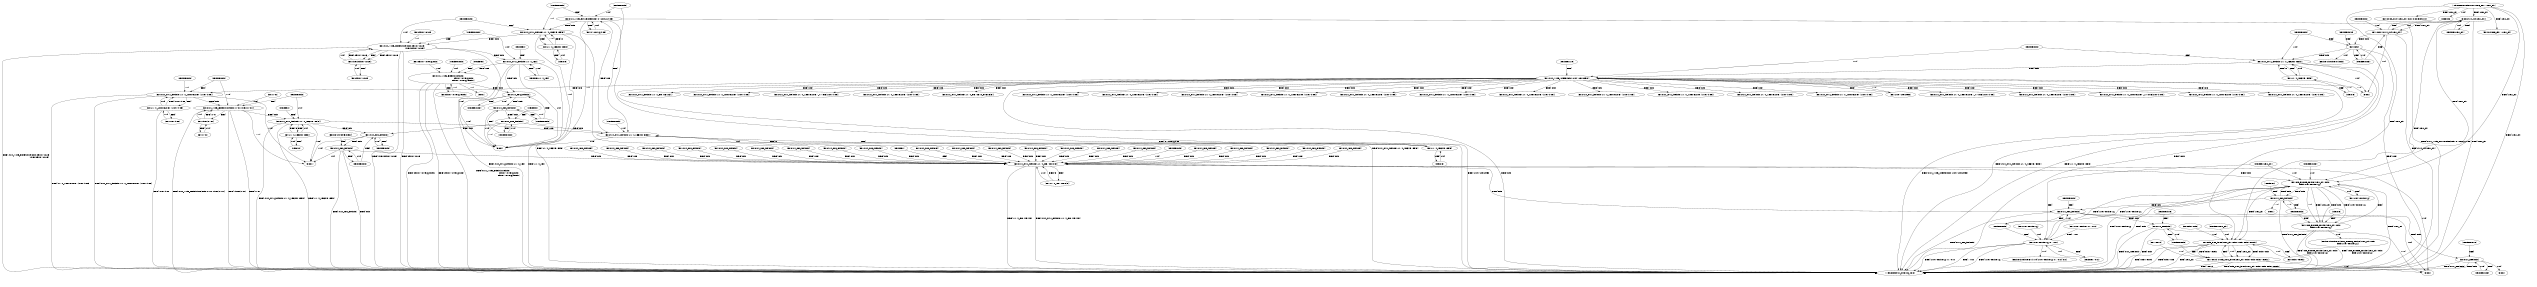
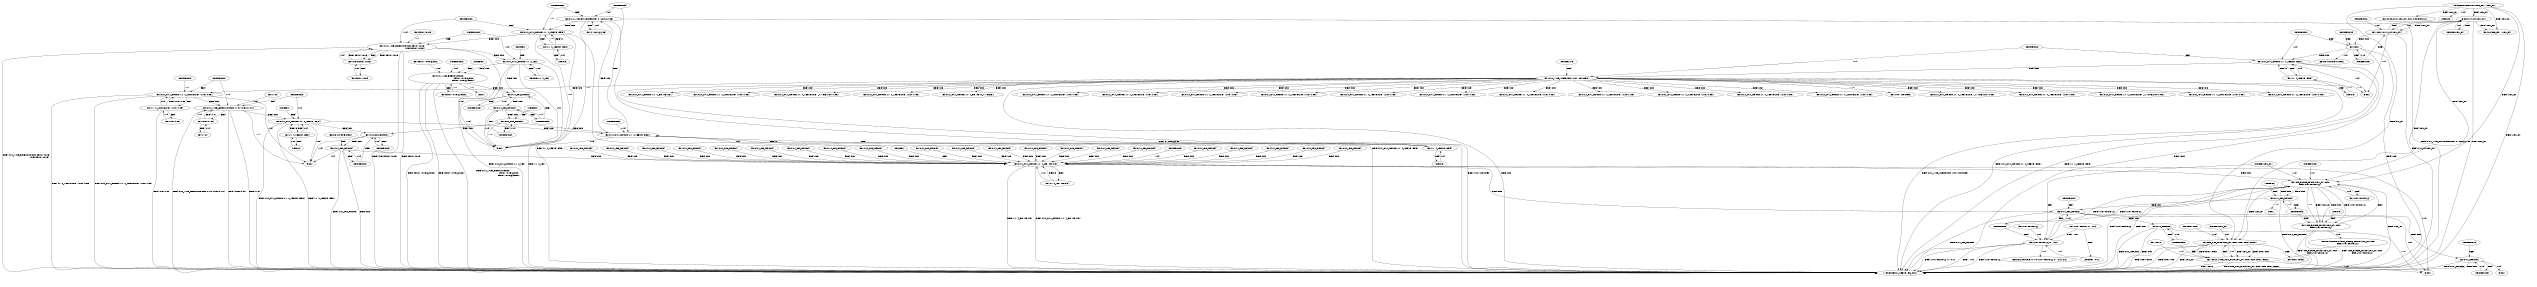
  digraph {
    fontname=Lato
    node [fontname=Lato]
    edge [fontname=Lato]
    n1 [label="(Call,asn1_write_enumerated(data, r->mods[i].type))"]
    n2 [label="(Call,asn1_push_tag(data, ASN1_SEQUENCE(0)))"]
-   n3 [label="(MethodReturn,_PUBLIC_ bool)"]
+   n3 [label="(MethodReturn,_SEQUENCE_ bool)"]
    n4 [label="(Block,)"]
    n5 [label="(Call,r->mods[i].type)"]
    n6 [label="(Call,asn1_write_OctetString(data, attrib->name,\n                                              strlen(attrib->name)))"]
    n7 [label="(Call,ASN1_SEQUENCE(0))"]
    n8 [label="(Call,asn1_push_tag(data, ASN1_SEQUENCE(0)))"]
    n9 [label="(Call,ASN1_SEQUENCE(0))"]
    n10 [label="(Literal,0)"]
    n11 [label="(Call,asn1_push_tag(data, ASN1_SEQUENCE(0)))"]
    n12 [label="(Call,ASN1_SEQUENCE(0))"]
    n13 [label="(Call,asn1_pop_tag(data))"]
    n14 [label="(Block,)"]
    n15 [label="(Literal,0)"]
    n16 [label="(Call,asn1_pop_tag(data))"]
    n17 [label="(Identifier,data)"]
    n18 [label="(Call,asn1_write_OctetString(data, r->dn, strlen(r->dn)))"]
    n19 [label="(Call,strlen(r->dn))"]
    n20 [label="(Call,r->dn)"]
    n21 [label="(Call,asn1_push_tag(data, ASN1_APPLICATION(msg->type)))"]
    n22 [label="(Call,ASN1_APPLICATION(msg->type))"]
    n23 [label="(Call,msg->type)"]
    n24 [label="(Call,asn1_write_Integer(data, msg->messageid))"]
    n25 [label="(Call,asn1_push_tag(data, ASN1_APPLICATION(msg->type)))"]
    n26 [label="(Block,)"]
    n27 [label="(Call,asn1_push_tag(data, ASN1_APPLICATION(msg->type)))"]
    n28 [label="(Call,asn1_push_tag(data, ASN1_APPLICATION(msg->type)))"]
    n29 [label="(Call,asn1_push_tag(data, ASN1_APPLICATION(msg->type)))"]
    n30 [label="(Call,asn1_push_tag(data, ASN1_APPLICATION(msg->type)))"]
    n31 [label="(Call,asn1_push_tag(data, ASN1_APPLICATION(msg->type)))"]
    n32 [label="(Call,asn1_push_tag(data, ASN1_APPLICATION(msg->type)))"]
    n33 [label="(Call,asn1_push_tag(data, ASN1_APPLICATION(msg->type)))"]
    n34 [label="(Call,asn1_push_tag(data, ASN1_APPLICATION(msg->type)))"]
    n35 [label="(Call,asn1_push_tag(data, ASN1_APPLICATION(msg->type)))"]
    n36 [label="(Call,asn1_push_tag(data, ASN1_APPLICATION(msg->type)))"]
    n37 [label="(Call,msg->messageid)"]
    n38 [label="(Call,asn1_push_tag(data, ASN1_APPLICATION_SIMPLE(msg->type)))"]
    n39 [label="(Call,asn1_push_tag(data, ASN1_APPLICATION(msg->type)))"]
    n40 [label="(Call,asn1_push_tag(data, ASN1_APPLICATION_SIMPLE(msg->type)))"]
    n41 [label="(Call,asn1_push_tag(data, ASN1_APPLICATION(msg->type)))"]
    n42 [label="(Call,asn1_push_tag(data, ASN1_APPLICATION(msg->type)))"]
    n43 [label="(Call,asn1_push_tag(data, ASN1_CONTEXT(3)))"]
    n44 [label="(Call,asn1_push_tag(data, ASN1_APPLICATION(msg->type)))"]
    n45 [label="(Call,asn1_push_tag(data, ASN1_APPLICATION_SIMPLE(msg->type)))"]
    n46 [label="(Call,asn1_push_tag(data, ASN1_APPLICATION(msg->type)))"]
-   n47 [label="(Call,asn1_push_tag(data, ASN1_CONTEXT_PUBLIC(0)))"]
+   n47 [label="(Call,asn1_push_tag(data, ASN1_CONTEXT_SIMPLE(0)))"]
    n48 [label="(Call,asn1_push_tag(data, ASN1_SEQUENCE(0)))"]
    n49 [label="(Call,ASN1_SEQUENCE(0))"]
    n50 [label="(Literal,0)"]
    n51 [label="(Call,!data)"]
    n52 [label="(Identifier,data)"]
    n53 [label="(ControlStructure,if (!data))"]
    n54 [label="(Call,*data = asn1_init(mem_ctx))"]
    n55 [label="(Block,asn1_init(mem_ctx))"]
    n56 [label="(Call,ldap_encode_control(mem_ctx, data,\n\t\t\t\t\t\t msg->controls[i]))"]
    n57 [label="(Call,data_blob_talloc(mem_ctx, data->data, data->length))"]
    n58 [label="(Call,TALLOC_CTX *mem_ctx)"]
    n59 [label="(Identifier,mem_ctx)"]
    n60 [label="(Call,msg->controls[i] != NULL)"]
    n61 [label="(Call,!ldap_encode_control(mem_ctx, data,\n\t\t\t\t\t\t msg->controls[i]))"]
    n62 [label="(Call,asn1_pop_tag(data))"]
    n63 [label="(Call,msg->controls[i])"]
    n64 [label="(Call,*result = data_blob_talloc(mem_ctx, data->data, data->length))"]
    n65 [label="(Call,data->length)"]
    n66 [label="(MethodParameterIn,TALLOC_CTX *mem_ctx)"]
    n67 [label="(Call,talloc_array(mem_ctx, char, blob.length+1))"]
    1000103
    n69 [label="(Call,asn1_pop_tag(data))"]
    n70 [label="(Identifier,data)"]
    n71 [label="(Call,asn1_pop_tag(data))"]
    n72 [label="(Identifier,data)"]
    n73 [label="(Call,asn1_pop_tag(data))"]
    n74 [label="(Identifier,data)"]
    n75 [label="(Call,asn1_push_tag(data, ASN1_SET))"]
    n76 [label="(Call,asn1_write_OctetString(data,\n                                                       attrib->values[j].data,\n                                                      attrib->values[j].length))"]
    n77 [label="(Identifier,ASN1_SET)"]
    n78 [label="(Call,attrib->values[j].length)"]
    n79 [label="(Block,)"]
    n80 [label="(Call,strlen(attrib->name))"]
    n81 [label="(Call,attrib->name)"]
    n82 [label="(Literal,0)"]
    n83 [label="(Call,asn1_push_tag(data, ASN1_CONTEXT(0)))"]
    n84 [label="(Identifier,data)"]
    n85 [label="(Call,asn1_pop_tag(data))"]
    n86 [label="(Block,)"]
    n87 [label="(Call,ASN1_CONTEXT(0))"]
    n88 [label="(Call,asn1_free(data))"]
    n89 [label="(Call,asn1_free(data))"]
    n90 [label="(Identifier,data)"]
    n91 [label="(ControlStructure,for (i = 0; msg->controls[i] != NULL; i++))"]
    n92 [label="(Identifier,NULL)"]
    n93 [label="(ControlStructure,if (!ldap_encode_control(mem_ctx, data,\n\t\t\t\t\t\t msg->controls[i])))"]
    n94 [label="(Identifier,data)"]
    n95 [label="(Block,)"]
    n96 [label="(Block,)"]
    n97 [label="(Identifier,data)"]
    n98 [label="(Identifier,data)"]
    n99 [label="(Identifier,i)"]
    n100 [label="(Identifier,j)"]
    n101 [label="(Identifier,data)"]
    n102 [label="(Call,asn1_pop_tag(data))"]
    n103 [label="(Identifier,false)"]
    n104 [label="(Identifier,data)"]
    n105 [label="(Call,r->dn)"]
    n106 [label="(Literal,0)"]
    n107 [label="(Identifier,i)"]
    n108 [label="(Call,asn1_pop_tag(data))"]
    n109 [label="(Identifier,data)"]
    n110 [label="(Call,asn1_pop_tag(data))"]
    n111 [label="(Call,asn1_pop_tag(data))"]
    n112 [label="(Call,asn1_pop_tag(data))"]
    n113 [label="(Identifier,data)"]
    n114 [label="(Identifier,j)"]
    n115 [label="(Identifier,data)"]
    n116 [label="(Call,asn1_pop_tag(data))"]
    n117 [label="(Identifier,mem_ctx)"]
    n118 [label="(Identifier,msg)"]
    n119 [label="(ControlStructure,break;)"]
    n120 [label="(Call,asn1_pop_tag(data))"]
    n121 [label="(Call,asn1_pop_tag(data))"]
    n122 [label="(Identifier,data)"]
    n123 [label="(Call,*result)"]
    n124 [label="(Identifier,data)"]
    n125 [label="(Call,msg->controls[i])"]
    n126 [label="(Call,asn1_pop_tag(data))"]
    n127 [label="(Call,asn1_pop_tag(data))"]
    n128 [label="(Call,msg->controls != NULL)"]
    n129 [label="(Identifier,data)"]
    n130 [label="(Call,asn1_pop_tag(data))"]
    n131 [label="(Identifier,data)"]
    n132 [label="(Call,asn1_pop_tag(data))"]
    n133 [label="(Call,data->data)"]
    n134 [label="(Identifier,false)"]
    n135 [label="(Call,asn1_pop_tag(data))"]
    n136 [label="(Call,asn1_pop_tag(data))"]
    n137 [label="(Identifier,data)"]
    n138 [label="(Call,asn1_pop_tag(data))"]
    n139 [label="(Call,asn1_pop_tag(data))"]
    n140 [label="(Call,asn1_pop_tag(data))"]
    n141 [label="(Identifier,i)"]
    n142 [label="(Identifier,data)"]
    n143 [label="(Call,attrib->values[j].data)"]
    n144 [label="(Call,attrib->name)"]
    n145 [label="(Identifier,i)"]
    n146 [label="(Identifier,data)"]
    n147 [label="(Call,asn1_pop_tag(data))"]
-   n148 [label="(Identifier,true)"]
    n149 [label="(Call,asn1_pop_tag(data))"]
    n150 [label="(Identifier,data)"]
    n151 [label="(Identifier,mem_ctx)"]
    n152 [label="(Identifier,data)"]
    n153 [label="(Identifier,data)"]
    n154 [label="(Call,asn1_pop_tag(data))"]
    n155 [label="(Call,asn1_pop_tag(data))"]
    n1 -> n2 [label="DDG: data"]
    n1 -> n3 [label="DDG: asn1_write_enumerated(data, r->mods[i].type)"]
    n1 -> n3 [label="DDG: r->mods[i].type"]
    n1 -> n4 [label="AST: "]
    n1 -> n5 [label="CFG: "]
    n2 -> n3 [label="DDG: asn1_push_tag(data, ASN1_SEQUENCE(0))"]
    n2 -> n3 [label="DDG: ASN1_SEQUENCE(0)"]
    n2 -> n4 [label="AST: "]
    n2 -> n6 [label="DDG: data"]
    n2 -> n7 [label="CFG: "]
    n5 -> n1 [label="AST: "]
    n6 -> n3 [label="DDG: strlen(attrib->name)"]
    n6 -> n3 [label="DDG: attrib->name"]
    n6 -> n3 [label="DDG: asn1_write_OctetString(data, attrib->name,\n                                              strlen(attrib->name))"]
    n6 -> n4 [label="AST: "]
    n6 -> n75 [label="DDG: data"]
    n6 -> n80 [label="CFG: "]
    n6 -> n80 [label="DDG: attrib->name"]
    n7 -> n2 [label="AST: "]
    n7 -> n2 [label="DDG: 0"]
    n7 -> n82 [label="CFG: "]
    n8 -> n1 [label="DDG: data"]
    n8 -> n4 [label="AST: "]
    n8 -> n9 [label="CFG: "]
    n9 -> n8 [label="AST: "]
    n9 -> n8 [label="DDG: 0"]
    n9 -> n10 [label="CFG: "]
    n10 -> n9 [label="AST: "]
    n11 -> n3 [label="DDG: asn1_push_tag(data, ASN1_SEQUENCE(0))"]
    n11 -> n3 [label="DDG: ASN1_SEQUENCE(0)"]
    n11 -> n8 [label="DDG: data"]
    n11 -> n12 [label="CFG: "]
    n11 -> n13 [label="DDG: data"]
    n11 -> n14 [label="AST: "]
    n12 -> n11 [label="AST: "]
    n12 -> n11 [label="DDG: 0"]
    n12 -> n15 [label="CFG: "]
    n13 -> n14 [label="AST: "]
    n13 -> n16 [label="DDG: data"]
    n13 -> n17 [label="CFG: "]
    n15 -> n12 [label="AST: "]
    n16 -> n3 [label="DDG: asn1_pop_tag(data)"]
    n16 -> n3 [label="DDG: data"]
    n16 -> n14 [label="AST: "]
    n16 -> n83 [label="DDG: data"]
    n16 -> n84 [label="CFG: "]
    n17 -> n13 [label="AST: "]
    n18 -> n3 [label="DDG: asn1_write_OctetString(data, r->dn, strlen(r->dn))"]
    n18 -> n3 [label="DDG: strlen(r->dn)"]
    n18 -> n3 [label="DDG: r->dn"]
    n18 -> n11 [label="DDG: data"]
    n18 -> n14 [label="AST: "]
    n18 -> n19 [label="CFG: "]
    n19 -> n18 [label="AST: "]
    n19 -> n18 [label="DDG: r->dn"]
    n19 -> n20 [label="CFG: "]
    n20 -> n19 [label="AST: "]
    n21 -> n3 [label="DDG: ASN1_APPLICATION(msg->type)"]
    n21 -> n3 [label="DDG: asn1_push_tag(data, ASN1_APPLICATION(msg->type))"]
    n21 -> n14 [label="AST: "]
    n21 -> n18 [label="DDG: data"]
    n21 -> n22 [label="CFG: "]
    n22 -> n3 [label="DDG: msg->type"]
    n22 -> n21 [label="AST: "]
    n22 -> n21 [label="DDG: msg->type"]
    n22 -> n23 [label="CFG: "]
    n23 -> n22 [label="AST: "]
    n24 -> n3 [label="DDG: msg->messageid"]
    n24 -> n3 [label="DDG: data"]
    n24 -> n3 [label="DDG: asn1_write_Integer(data, msg->messageid)"]
    n24 -> n21 [label="DDG: data"]
    n24 -> n25 [label="DDG: data"]
    n24 -> n26 [label="AST: "]
    n24 -> n27 [label="DDG: data"]
    n24 -> n28 [label="DDG: data"]
    n24 -> n29 [label="DDG: data"]
    n24 -> n30 [label="DDG: data"]
    n24 -> n31 [label="DDG: data"]
    n24 -> n32 [label="DDG: data"]
    n24 -> n33 [label="DDG: data"]
    n24 -> n34 [label="DDG: data"]
    n24 -> n35 [label="DDG: data"]
    n24 -> n36 [label="DDG: data"]
-   n24 -> n37 [label="CFG: "]
+   n24 -> n37 [label="AST: "]
    n24 -> n38 [label="DDG: data"]
    n24 -> n39 [label="DDG: data"]
    n24 -> n40 [label="DDG: data"]
    n24 -> n41 [label="DDG: data"]
    n24 -> n42 [label="DDG: data"]
    n24 -> n43 [label="DDG: data"]
    n24 -> n44 [label="DDG: data"]
    n24 -> n45 [label="DDG: data"]
    n24 -> n46 [label="DDG: data"]
    n24 -> n47 [label="DDG: data"]
-   n37 -> n24 [label="AST: "]
    n48 -> n3 [label="DDG: asn1_push_tag(data, ASN1_SEQUENCE(0))"]
    n48 -> n3 [label="DDG: ASN1_SEQUENCE(0)"]
    n48 -> n24 [label="DDG: data"]
    n48 -> n26 [label="AST: "]
    n48 -> n49 [label="CFG: "]
    n49 -> n48 [label="AST: "]
    n49 -> n48 [label="DDG: 0"]
    n49 -> n50 [label="CFG: "]
    n50 -> n49 [label="AST: "]
    n51 -> n3 [label="DDG: data"]
    n51 -> n3 [label="DDG: !data"]
    n51 -> n48 [label="DDG: data"]
    n51 -> n52 [label="CFG: "]
    n51 -> n53 [label="AST: "]
    n52 -> n51 [label="AST: "]
    n52 -> n54 [label="CFG: "]
    n54 -> n3 [label="DDG: asn1_init(mem_ctx)"]
    n54 -> n26 [label="AST: "]
    n54 -> n51 [label="DDG: data"]
    n54 -> n55 [label="CFG: "]
    n55 -> n3 [label="DDG: mem_ctx"]
    n55 -> n54 [label="AST: "]
    n55 -> n54 [label="DDG: mem_ctx"]
    n55 -> n56 [label="DDG: mem_ctx"]
    n55 -> n57 [label="DDG: mem_ctx"]
+   n55 -> n58 [label="DDG: mem_ctx"]
    n55 -> n59 [label="CFG: "]
    n56 -> n3 [label="DDG: msg->controls[i]"]
    n56 -> n3 [label="DDG: data"]
    n56 -> n3 [label="DDG: mem_ctx"]
    n56 -> n57 [label="DDG: mem_ctx"]
    n56 -> n60 [label="DDG: msg->controls[i]"]
    n56 -> n61 [label="AST: "]
    n56 -> n61 [label="DDG: mem_ctx"]
    n56 -> n61 [label="DDG: data"]
    n56 -> n61 [label="DDG: msg->controls[i]"]
    n56 -> n62 [label="DDG: data"]
    n56 -> n63 [label="CFG: "]
    n57 -> n3 [label="DDG: data->length"]
    n57 -> n3 [label="DDG: data->data"]
    n57 -> n3 [label="DDG: mem_ctx"]
    n57 -> n64 [label="AST: "]
    n57 -> n64 [label="DDG: mem_ctx"]
    n57 -> n64 [label="DDG: data->data"]
    n57 -> n64 [label="DDG: data->length"]
    n57 -> n65 [label="CFG: "]
    n59 -> n55 [label="AST: "]
    n60 -> n3 [label="DDG: NULL"]
    n60 -> n3 [label="DDG: msg->controls[i]"]
    n60 -> n3 [label="DDG: msg->controls[i] != NULL"]
    n60 -> n56 [label="DDG: msg->controls[i]"]
    n60 -> n91 [label="AST: "]
-   n60 -> n92 [label="CFG: "]
+   n128 -> n92 [label="CFG: "]
    n61 -> n3 [label="DDG: !ldap_encode_control(mem_ctx, data,\n\t\t\t\t\t\t msg->controls[i])"]
    n61 -> n3 [label="DDG: ldap_encode_control(mem_ctx, data,\n\t\t\t\t\t\t msg->controls[i])"]
    n61 -> n56 [label="CFG: "]
    n61 -> n93 [label="AST: "]
    n62 -> n3 [label="DDG: asn1_pop_tag(data)"]
    n62 -> n56 [label="DDG: data"]
    n62 -> n85 [label="DDG: data"]
    n62 -> n94 [label="CFG: "]
    n62 -> n95 [label="AST: "]
    n63 -> n56 [label="AST: "]
    n64 -> n3 [label="DDG: data_blob_talloc(mem_ctx, data->data, data->length)"]
    n64 -> n3 [label="DDG: *result"]
    n64 -> n57 [label="CFG: "]
    n64 -> n86 [label="AST: "]
-   n65 -> n57 [label="AST: "]
    n66 -> n3 [label="DDG: mem_ctx"]
    n66 -> n55 [label="DDG: mem_ctx"]
    n66 -> n56 [label="DDG: mem_ctx"]
-   n66 -> n57 [label="DDG: mem_ctx"]
+   n66 -> n57 [label="DDG: asn_ctx"]
    n66 -> n58 [label="DDG: mem_ctx"]
    n66 -> n67 [label="DDG: mem_ctx"]
    n66 -> 1000103 [label="AST: "]
    n69 -> n4 [label="AST: "]
    n69 -> n8 [label="DDG: data"]
    n69 -> n13 [label="DDG: data"]
    n69 -> n70 [label="CFG: "]
    n70 -> n69 [label="AST: "]
    n70 -> n71 [label="CFG: "]
    n71 -> n4 [label="AST: "]
    n71 -> n69 [label="DDG: data"]
    n71 -> n72 [label="CFG: "]
    n72 -> n71 [label="AST: "]
    n72 -> n73 [label="CFG: "]
    n73 -> n4 [label="AST: "]
    n73 -> n71 [label="DDG: data"]
    n73 -> n74 [label="CFG: "]
    n74 -> n73 [label="AST: "]
    n75 -> n3 [label="DDG: ASN1_SET"]
    n75 -> n3 [label="DDG: asn1_push_tag(data, ASN1_SET)"]
    n75 -> n4 [label="AST: "]
    n75 -> n73 [label="DDG: data"]
    n75 -> n76 [label="DDG: data"]
    n75 -> n77 [label="CFG: "]
    n76 -> n3 [label="DDG: attrib->values[j].data"]
    n76 -> n3 [label="DDG: asn1_write_OctetString(data,\n                                                       attrib->values[j].data,\n                                                      attrib->values[j].length)"]
    n76 -> n3 [label="DDG: attrib->values[j].length"]
    n76 -> n73 [label="DDG: data"]
    n76 -> n78 [label="CFG: "]
    n76 -> n79 [label="AST: "]
    n77 -> n75 [label="AST: "]
    n78 -> n76 [label="AST: "]
    n80 -> n6 [label="AST: "]
    n80 -> n6 [label="DDG: attrib->name"]
    n80 -> n81 [label="CFG: "]
    n81 -> n80 [label="AST: "]
    n82 -> n7 [label="AST: "]
    n83 -> n3 [label="DDG: ASN1_CONTEXT(0)"]
    n83 -> n3 [label="DDG: asn1_push_tag(data, ASN1_CONTEXT(0))"]
    n83 -> n56 [label="DDG: data"]
    n83 -> n85 [label="DDG: data"]
    n83 -> n86 [label="AST: "]
    n83 -> n87 [label="CFG: "]
    n84 -> n13 [label="CFG: "]
    n84 -> n16 [label="AST: "]
    n85 -> n3 [label="DDG: asn1_pop_tag(data)"]
    n85 -> n86 [label="AST: "]
    n85 -> n88 [label="DDG: data"]
    n85 -> n89 [label="DDG: data"]
    n85 -> n90 [label="CFG: "]
    n87 -> n83 [label="AST: "]
    n87 -> n83 [label="DDG: 0"]
    n88 -> n3 [label="DDG: asn1_free(data)"]
    n88 -> n3 [label="DDG: data"]
    n88 -> n96 [label="AST: "]
    n88 -> n97 [label="CFG: "]
    n89 -> n3 [label="DDG: asn1_free(data)"]
    n89 -> n3 [label="DDG: data"]
    n89 -> n86 [label="AST: "]
    n89 -> n98 [label="CFG: "]
    n90 -> n60 [label="CFG: "]
    n90 -> n85 [label="AST: "]
    n92 -> n60 [label="AST: "]
    n94 -> n61 [label="CFG: "]
    n94 -> n62 [label="AST: "]
    n97 -> n88 [label="AST: "]
    n98 -> n64 [label="CFG: "]
    n98 -> n89 [label="AST: "]
    n99 -> n62 [label="CFG: "]
    n100 -> n76 [label="CFG: "]
    n101 -> n8 [label="AST: "]
    n102 -> n83 [label="DDG: data"]
    n103 -> n51 [label="CFG: "]
    n104 -> n6 [label="CFG: "]
    n104 -> n75 [label="AST: "]
    n105 -> n18 [label="AST: "]
    n106 -> n61 [label="CFG: "]
    n107 -> n83 [label="CFG: "]
    n108 -> n83 [label="DDG: data"]
    n109 -> n2 [label="CFG: "]
    n109 -> n6 [label="AST: "]
    n110 -> n83 [label="DDG: data"]
    n111 -> n83 [label="DDG: data"]
    n112 -> n83 [label="DDG: data"]
    n113 -> n21 [label="AST: "]
    n114 -> n75 [label="CFG: "]
    n115 -> n48 [label="AST: "]
    n115 -> n51 [label="CFG: "]
    n116 -> n83 [label="DDG: data"]
    n117 -> n56 [label="AST: "]
    n117 -> n60 [label="CFG: "]
    n118 -> n24 [label="CFG: "]
    n119 -> n16 [label="CFG: "]
    n120 -> n83 [label="DDG: data"]
    n121 -> n83 [label="DDG: data"]
    n122 -> n11 [label="AST: "]
    n122 -> n18 [label="CFG: "]
    n123 -> n64 [label="AST: "]
    n124 -> n83 [label="AST: "]
    n125 -> n60 [label="AST: "]
    n126 -> n83 [label="DDG: data"]
    n127 -> n83 [label="DDG: data"]
    n128 -> n60 [label="DDG: NULL"]
    n129 -> n54 [label="AST: "]
    n130 -> n83 [label="DDG: data"]
    n131 -> n18 [label="AST: "]
    n131 -> n21 [label="CFG: "]
    n132 -> n83 [label="DDG: data"]
    n133 -> n57 [label="AST: "]
    n134 -> n88 [label="CFG: "]
    n135 -> n83 [label="DDG: data"]
    n136 -> n83 [label="DDG: data"]
    n137 -> n24 [label="AST: "]
    n137 -> n48 [label="CFG: "]
    n138 -> n83 [label="DDG: data"]
    n139 -> n83 [label="DDG: data"]
    n140 -> n83 [label="DDG: data"]
    n141 -> n69 [label="CFG: "]
    n142 -> n1 [label="CFG: "]
    n142 -> n2 [label="AST: "]
    n143 -> n76 [label="AST: "]
    n144 -> n6 [label="AST: "]
    n145 -> n11 [label="CFG: "]
    n146 -> n1 [label="AST: "]
    n146 -> n8 [label="CFG: "]
    n147 -> n83 [label="DDG: data"]
-   n148 -> n89 [label="CFG: "]
    n149 -> n83 [label="DDG: data"]
    n150 -> n56 [label="AST: "]
    n151 -> n57 [label="AST: "]
    n152 -> n76 [label="AST: "]
    n153 -> n85 [label="CFG: "]
    n154 -> n83 [label="DDG: data"]
    n155 -> n83 [label="DDG: data"]
  }
